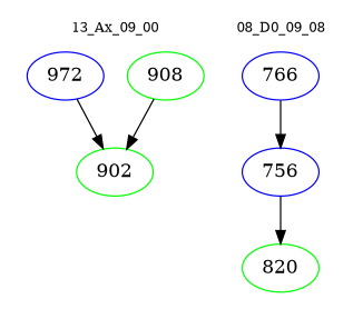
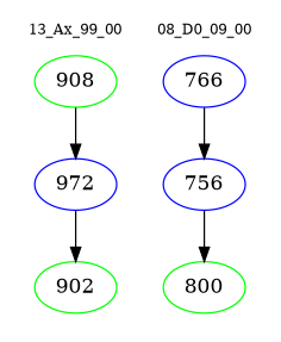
  digraph {
    node [color=green]
    edge [color=black]
    n1 [label=908]
    n2 [color=blue label=972]
    n3 [label=902]
    n4 [color=blue label=766]
    n5 [color=blue label=756]
-   n6 [label=820]
+   n6 [label=800]
    subgraph cluster_1 {
      color=white
      fontsize=10
-     label="13_Ax_09_00"
+     label="13_Ax_99_00"
      n1
      n2
      n3
    }
    subgraph cluster_2 {
      color=white
      fontsize=10
-     label="08_D0_09_08"
+     label="08_D0_09_00"
      n4
      n5
      n6
    }
-   n1 -> n3
+   n1 -> n2
    n2 -> n3
    n4 -> n5
    n5 -> n6
  }
